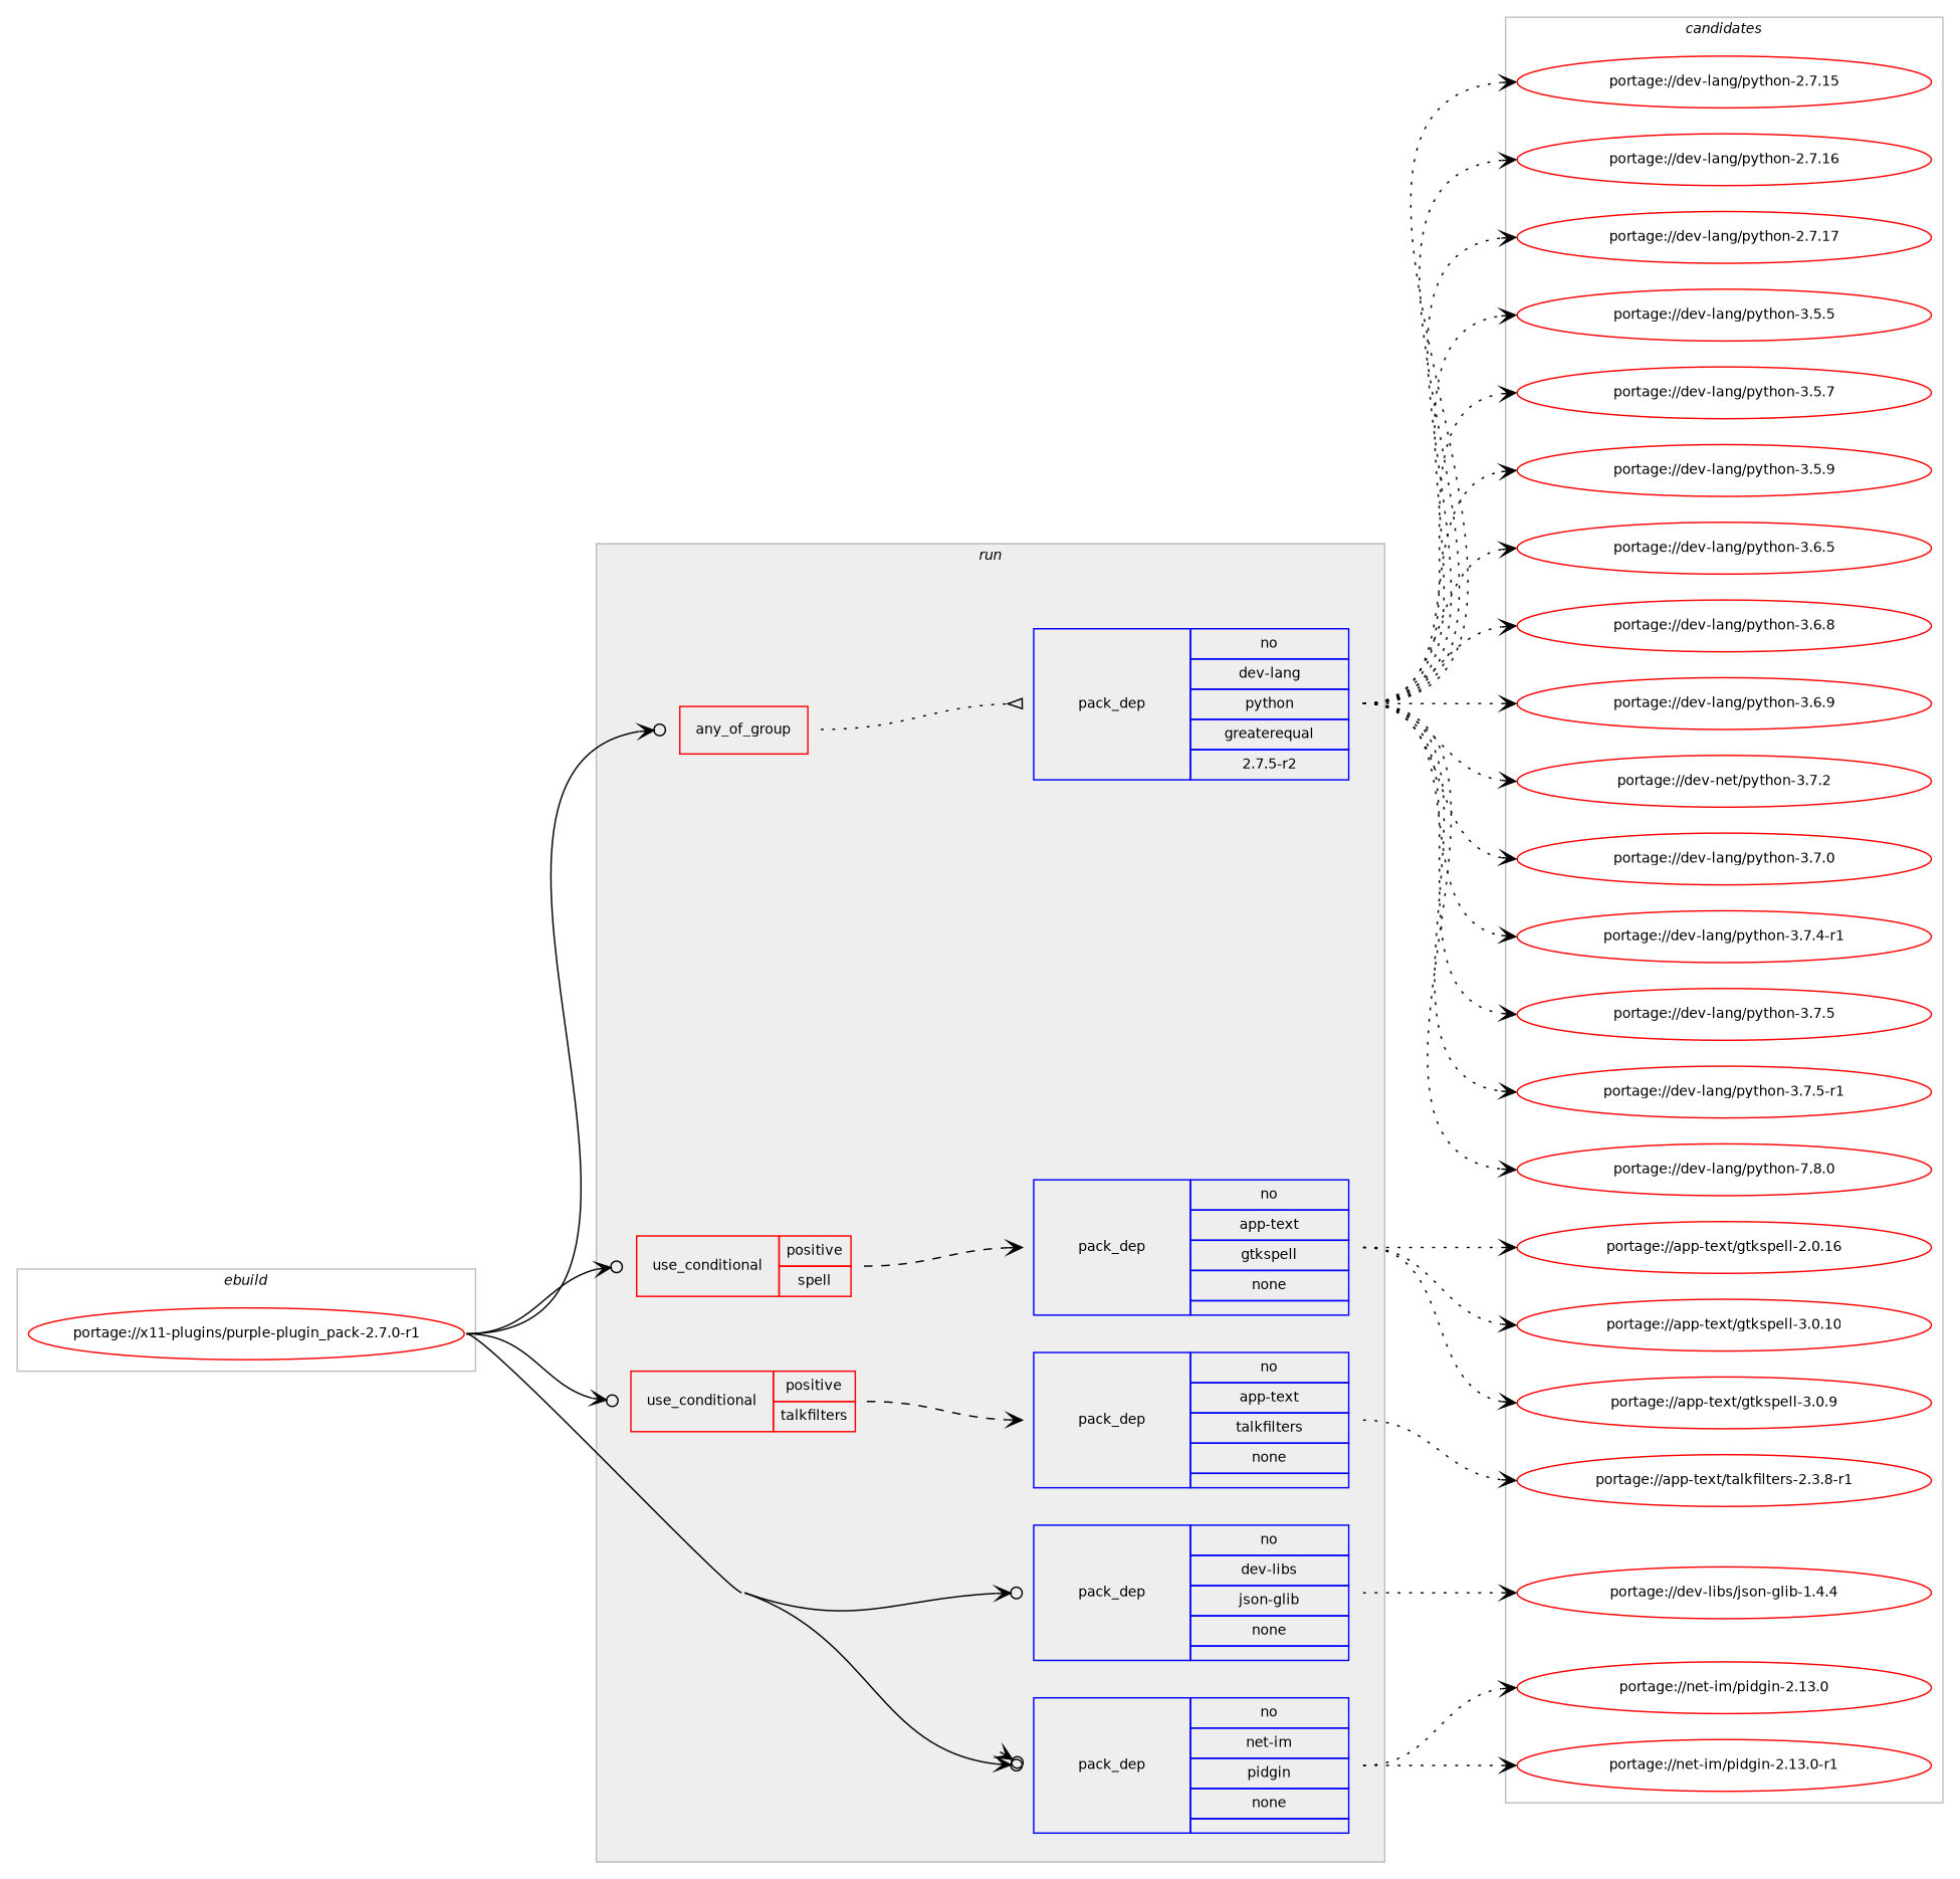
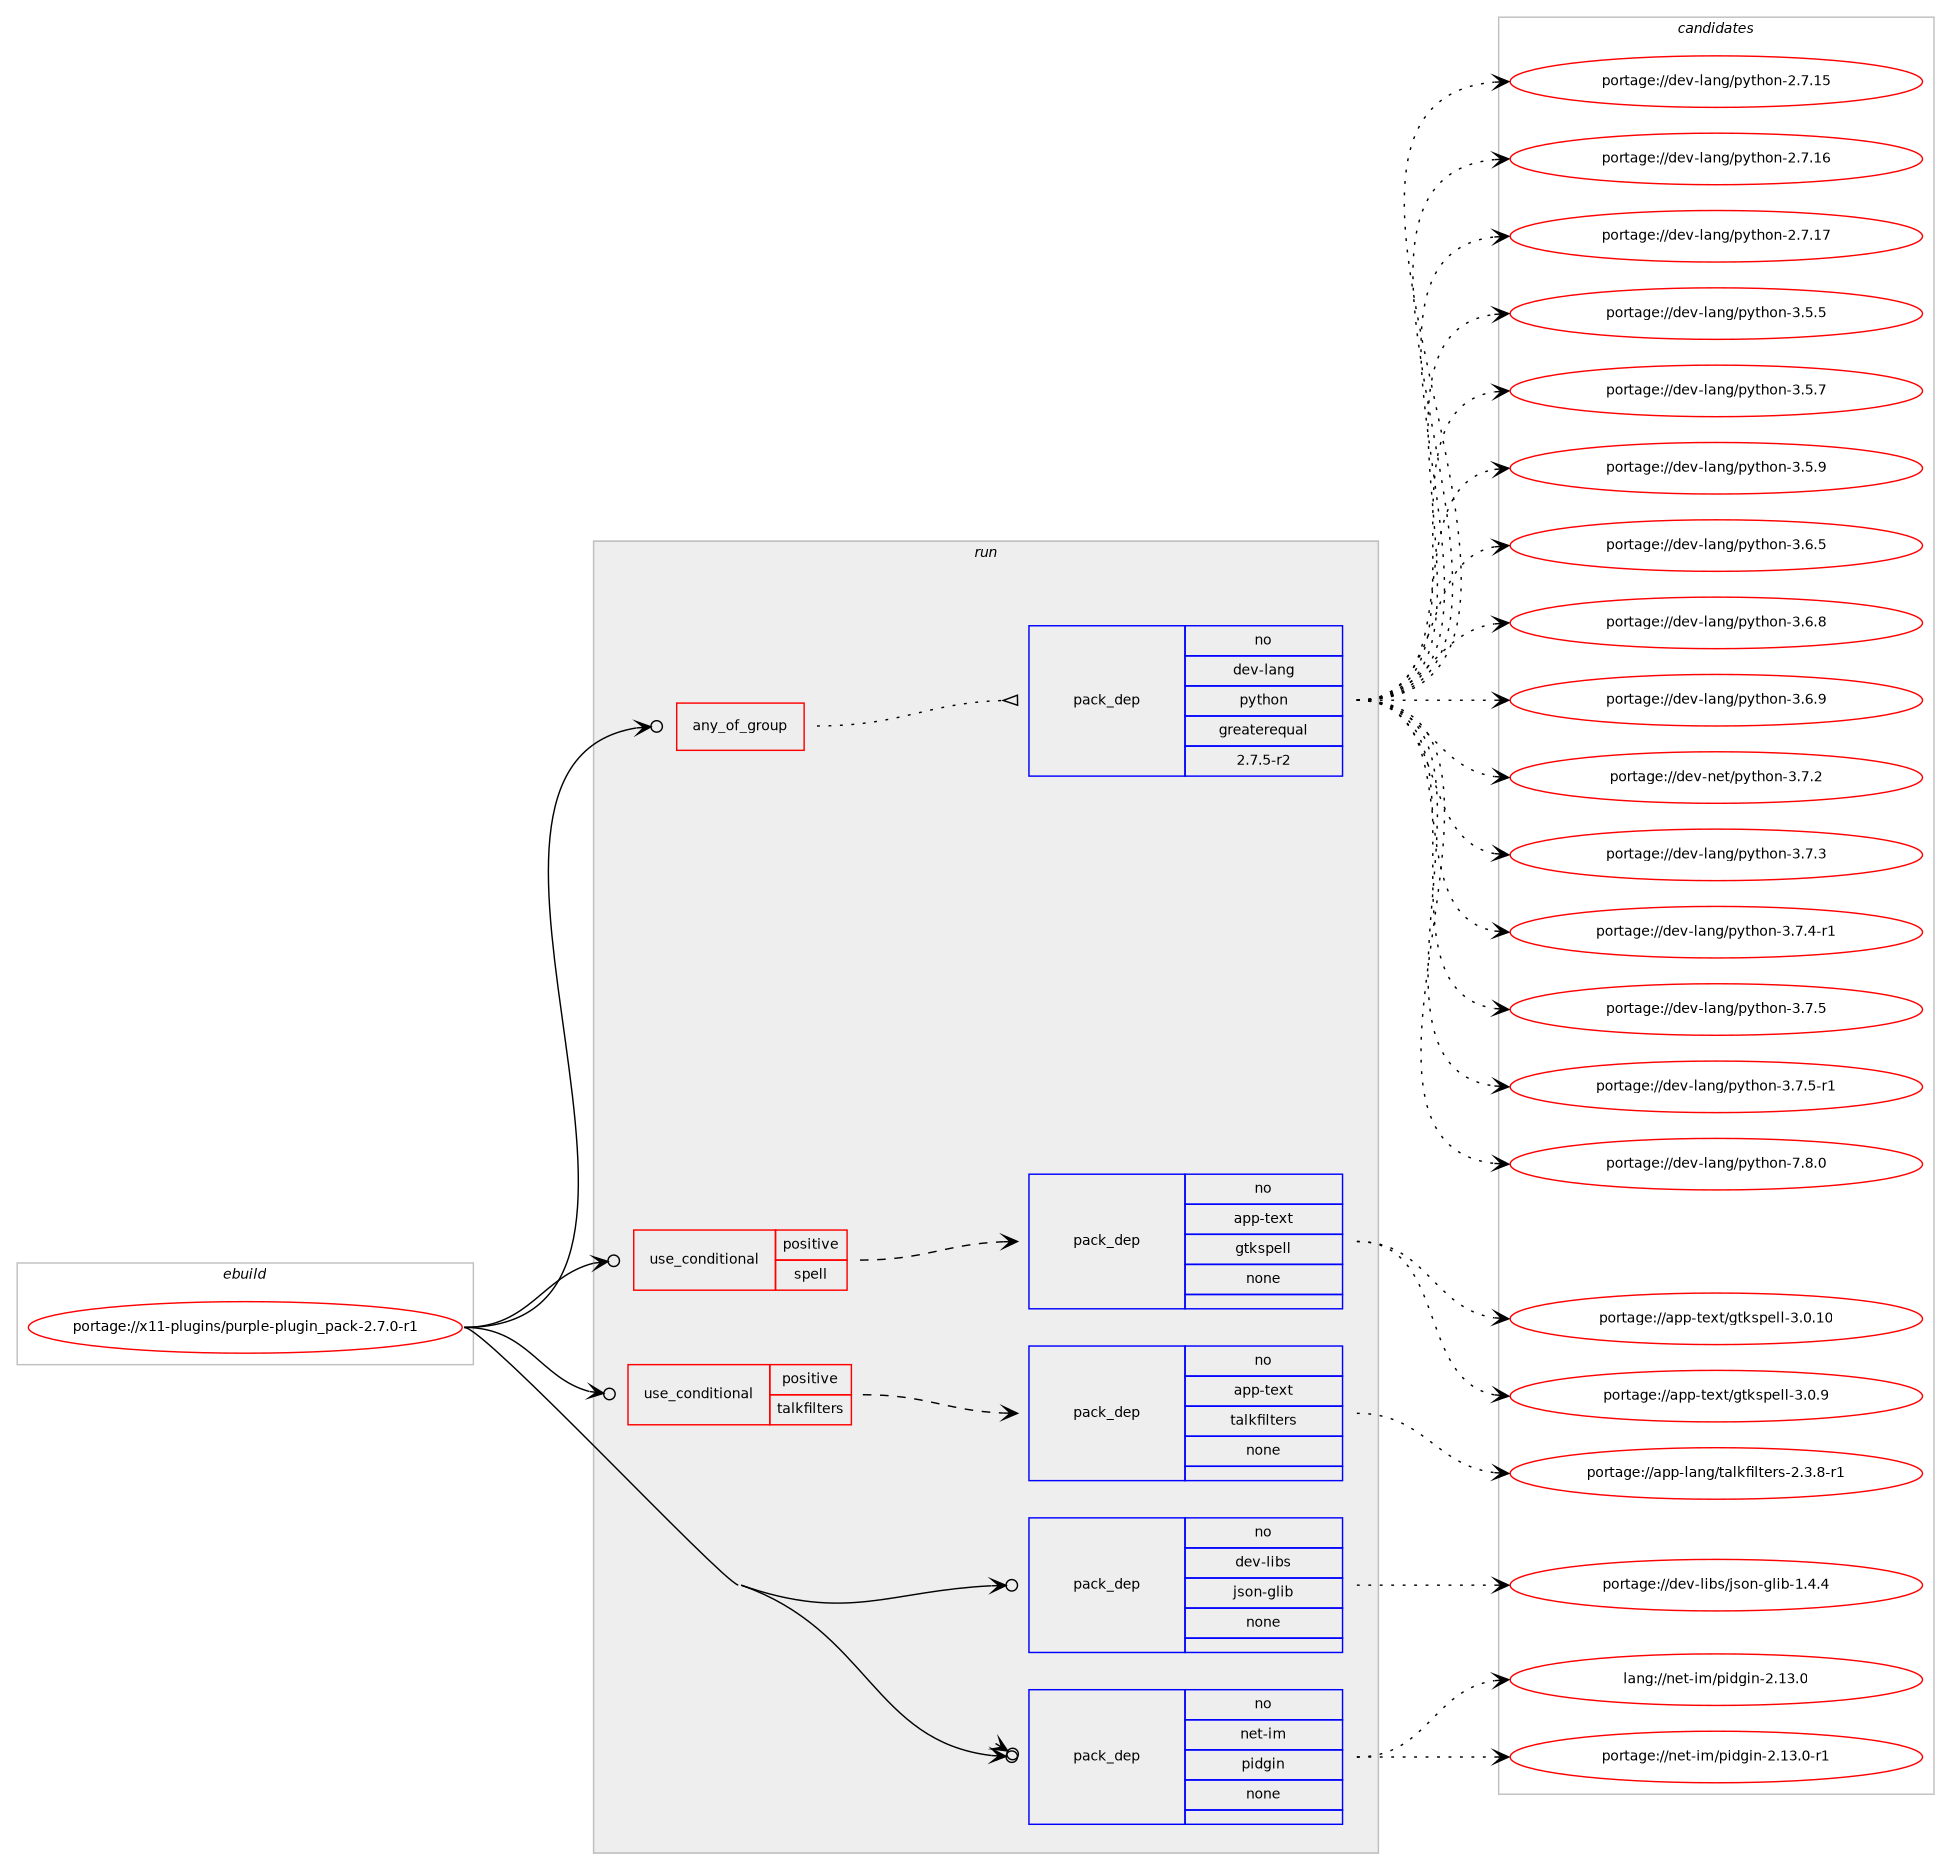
  digraph {
    compound=true
    concentrate=true
    fontname=Helvetica
    fontsize=10
    newrank=true
    rankdir=LR
    ranksep=1.5
    node [color=red fontname=Helvetica fontsize=10]
    edge [arrowhead=vee headport=w style=dotted tailport=e weight=100]
    n1 [label="portage://x11-plugins/purple-plugin_pack-2.7.0-r1" width=4]
    n2 [color=blue label=<<TABLE BORDER="0" CELLBORDER="1" CELLSPACING="0" CELLPADDING="4" WIDTH="220"><TR><TD ROWSPAN="6" CELLPADDING="30">pack_dep</TD></TR><TR><TD WIDTH="110">no</TD></TR><TR><TD>dev-lang</TD></TR><TR><TD>python</TD></TR><TR><TD>greaterequal</TD></TR><TR><TD>2.7.5-r2</TD></TR></TABLE>> shape=none]
    n3 [label=<<TABLE BORDER="0" CELLBORDER="1" CELLSPACING="0" CELLPADDING="4"><TR><TD CELLPADDING="10">any_of_group</TD></TR></TABLE>> shape=none]
    n4 [color=blue label=<<TABLE BORDER="0" CELLBORDER="1" CELLSPACING="0" CELLPADDING="4" WIDTH="220"><TR><TD ROWSPAN="6" CELLPADDING="30">pack_dep</TD></TR><TR><TD WIDTH="110">no</TD></TR><TR><TD>app-text</TD></TR><TR><TD>gtkspell</TD></TR><TR><TD>none</TD></TR><TR><TD></TD></TR></TABLE>> shape=none]
    n5 [label=<<TABLE BORDER="0" CELLBORDER="1" CELLSPACING="0" CELLPADDING="4"><TR><TD ROWSPAN="3" CELLPADDING="10">use_conditional</TD></TR><TR><TD>positive</TD></TR><TR><TD>spell</TD></TR></TABLE>> shape=none]
    n6 [color=blue label=<<TABLE BORDER="0" CELLBORDER="1" CELLSPACING="0" CELLPADDING="4" WIDTH="220"><TR><TD ROWSPAN="6" CELLPADDING="30">pack_dep</TD></TR><TR><TD WIDTH="110">no</TD></TR><TR><TD>app-text</TD></TR><TR><TD>talkfilters</TD></TR><TR><TD>none</TD></TR><TR><TD></TD></TR></TABLE>> shape=none]
    n7 [label=<<TABLE BORDER="0" CELLBORDER="1" CELLSPACING="0" CELLPADDING="4"><TR><TD ROWSPAN="3" CELLPADDING="10">use_conditional</TD></TR><TR><TD>positive</TD></TR><TR><TD>talkfilters</TD></TR></TABLE>> shape=none]
    n8 [color=blue label=<<TABLE BORDER="0" CELLBORDER="1" CELLSPACING="0" CELLPADDING="4" WIDTH="220"><TR><TD ROWSPAN="6" CELLPADDING="30">pack_dep</TD></TR><TR><TD WIDTH="110">no</TD></TR><TR><TD>dev-libs</TD></TR><TR><TD>json-glib</TD></TR><TR><TD>none</TD></TR><TR><TD></TD></TR></TABLE>> shape=none]
    n9 [color=blue label=<<TABLE BORDER="0" CELLBORDER="1" CELLSPACING="0" CELLPADDING="4" WIDTH="220"><TR><TD ROWSPAN="6" CELLPADDING="30">pack_dep</TD></TR><TR><TD WIDTH="110">no</TD></TR><TR><TD>net-im</TD></TR><TR><TD>pidgin</TD></TR><TR><TD>none</TD></TR><TR><TD></TD></TR></TABLE>> shape=none]
    n10 [label="portage://dev-lang/python-2.7.15" width=4]
    n11 [label="portage://dev-lang/python-2.7.16" width=4]
    n12 [label="portage://dev-lang/python-2.7.17" width=4]
    n13 [label="portage://dev-lang/python-3.5.5" width=4]
    n14 [label="portage://dev-lang/python-3.5.7" width=4]
    n15 [label="portage://dev-lang/python-3.5.9" width=4]
    n16 [label="portage://dev-lang/python-3.6.5" width=4]
    n17 [label="portage://dev-lang/python-3.6.8" width=4]
    n18 [label="portage://dev-lang/python-3.6.9" width=4]
    n19 [label="portage://dev-net/python-3.7.2" width=4]
-   n20 [label="portage://dev-lang/python-3.7.0" width=4]
+   n20 [label="portage://dev-lang/python-3.7.3" width=4]
    n21 [label="portage://dev-lang/python-3.7.4-r1" width=4]
    n22 [label="portage://dev-lang/python-3.7.5" width=4]
    n23 [label="portage://dev-lang/python-3.7.5-r1" width=4]
    n24 [label="portage://dev-lang/python-7.8.0" width=4]
-   n25 [label="portage://app-text/gtkspell-2.0.16" width=4]
    n26 [label="portage://app-text/gtkspell-3.0.10" width=4]
    n27 [label="portage://app-text/gtkspell-3.0.9" width=4]
-   n28 [label="portage://app-text/talkfilters-2.3.8-r1" width=4]
+   n28 [label="portage://app-lang/talkfilters-2.3.8-r1" width=4]
    n29 [label="portage://dev-libs/json-glib-1.4.4" width=4]
-   n30 [label="portage://net-im/pidgin-2.13.0" width=4]
+   n30 [label="lang://net-im/pidgin-2.13.0" width=4]
    n31 [label="portage://net-im/pidgin-2.13.0-r1" width=4]
    subgraph cluster_1 {
      color=gray
      label=<<i>ebuild</i>>
      rank=same
      n1
    }
    subgraph cluster_2 {
      color=gray
      label=<<i>dependencies</i>>
      subgraph cluster_3 {
        color=gray
        fillcolor="#eeeeee"
        label=<<i>compile</i>>
        style=filled
        subgraph sub_4 {
          color=gray
          fillcolor="#eeeeee"
          label=<<i>compile</i>>
          style=filled
          n3
          subgraph sub_5 {
            color=gray
            fillcolor="#eeeeee"
            label=<<i>compile</i>>
            style=filled
            n2
          }
        }
      }
      subgraph cluster_6 {
        color=gray
        fillcolor="#eeeeee"
        label=<<i>compile and run</i>>
        style=filled
        subgraph sub_7 {
          color=gray
          fillcolor="#eeeeee"
          label=<<i>compile and run</i>>
          style=filled
          n5
          subgraph sub_8 {
            color=gray
            fillcolor="#eeeeee"
            label=<<i>compile and run</i>>
            style=filled
            n4
          }
        }
        subgraph sub_9 {
          color=gray
          fillcolor="#eeeeee"
          label=<<i>compile and run</i>>
          style=filled
          n7
          subgraph sub_10 {
            color=gray
            fillcolor="#eeeeee"
            label=<<i>compile and run</i>>
            style=filled
            n6
          }
        }
        subgraph sub_11 {
          color=gray
          fillcolor="#eeeeee"
          label=<<i>compile and run</i>>
          style=filled
          n8
        }
        subgraph sub_12 {
          color=gray
          fillcolor="#eeeeee"
          label=<<i>compile and run</i>>
          style=filled
          n9
        }
      }
      subgraph cluster_13 {
        color=gray
        fillcolor="#eeeeee"
        label=<<i>run</i>>
        style=filled
      }
    }
    subgraph cluster_14 {
      color=gray
      label=<<i>candidates</i>>
      rank=same
      subgraph sub_15 {
        color=black
        label=<<i>candidates</i>>
        nodesep=1
        rank=same
        n10
        n11
        n12
        n13
        n14
        n15
        n16
        n17
        n18
        n19
        n20
        n21
        n22
        n23
        n24
      }
      subgraph sub_16 {
        color=black
        label=<<i>candidates</i>>
        nodesep=1
        rank=same
-       n25
        n26
        n27
      }
      subgraph sub_17 {
        color=black
        label=<<i>candidates</i>>
        nodesep=1
        rank=same
        n28
      }
      subgraph sub_18 {
        color=black
        label=<<i>candidates</i>>
        nodesep=1
        rank=same
        n29
      }
      subgraph sub_19 {
        color=black
        label=<<i>candidates</i>>
        nodesep=1
        rank=same
        n30
        n31
      }
    }
    n1 -> n3 [arrowhead=odotvee style=solid weight=20]
    n1 -> n5 [arrowhead=odotvee style=solid weight=20]
    n1 -> n7 [arrowhead=odotvee style=solid weight=20]
    n1 -> n8 [arrowhead=odotvee style=solid weight=20]
    n1 -> n9 [arrowhead=odotvee style=solid weight=20]
    n2 -> n10
    n2 -> n11
    n2 -> n12
    n2 -> n13
    n2 -> n14
    n2 -> n15
    n2 -> n16
    n2 -> n17
    n2 -> n18
    n2 -> n19
    n2 -> n20
    n2 -> n21
    n2 -> n22
    n2 -> n23
    n2 -> n24
    n3 -> n2 [arrowhead=oinv weight=20]
-   n4 -> n25
    n4 -> n26
    n4 -> n27
    n5 -> n4 [style=dashed weight=20]
    n6 -> n28
    n7 -> n6 [style=dashed weight=20]
    n8 -> n29
    n9 -> n30
    n9 -> n31
  }
